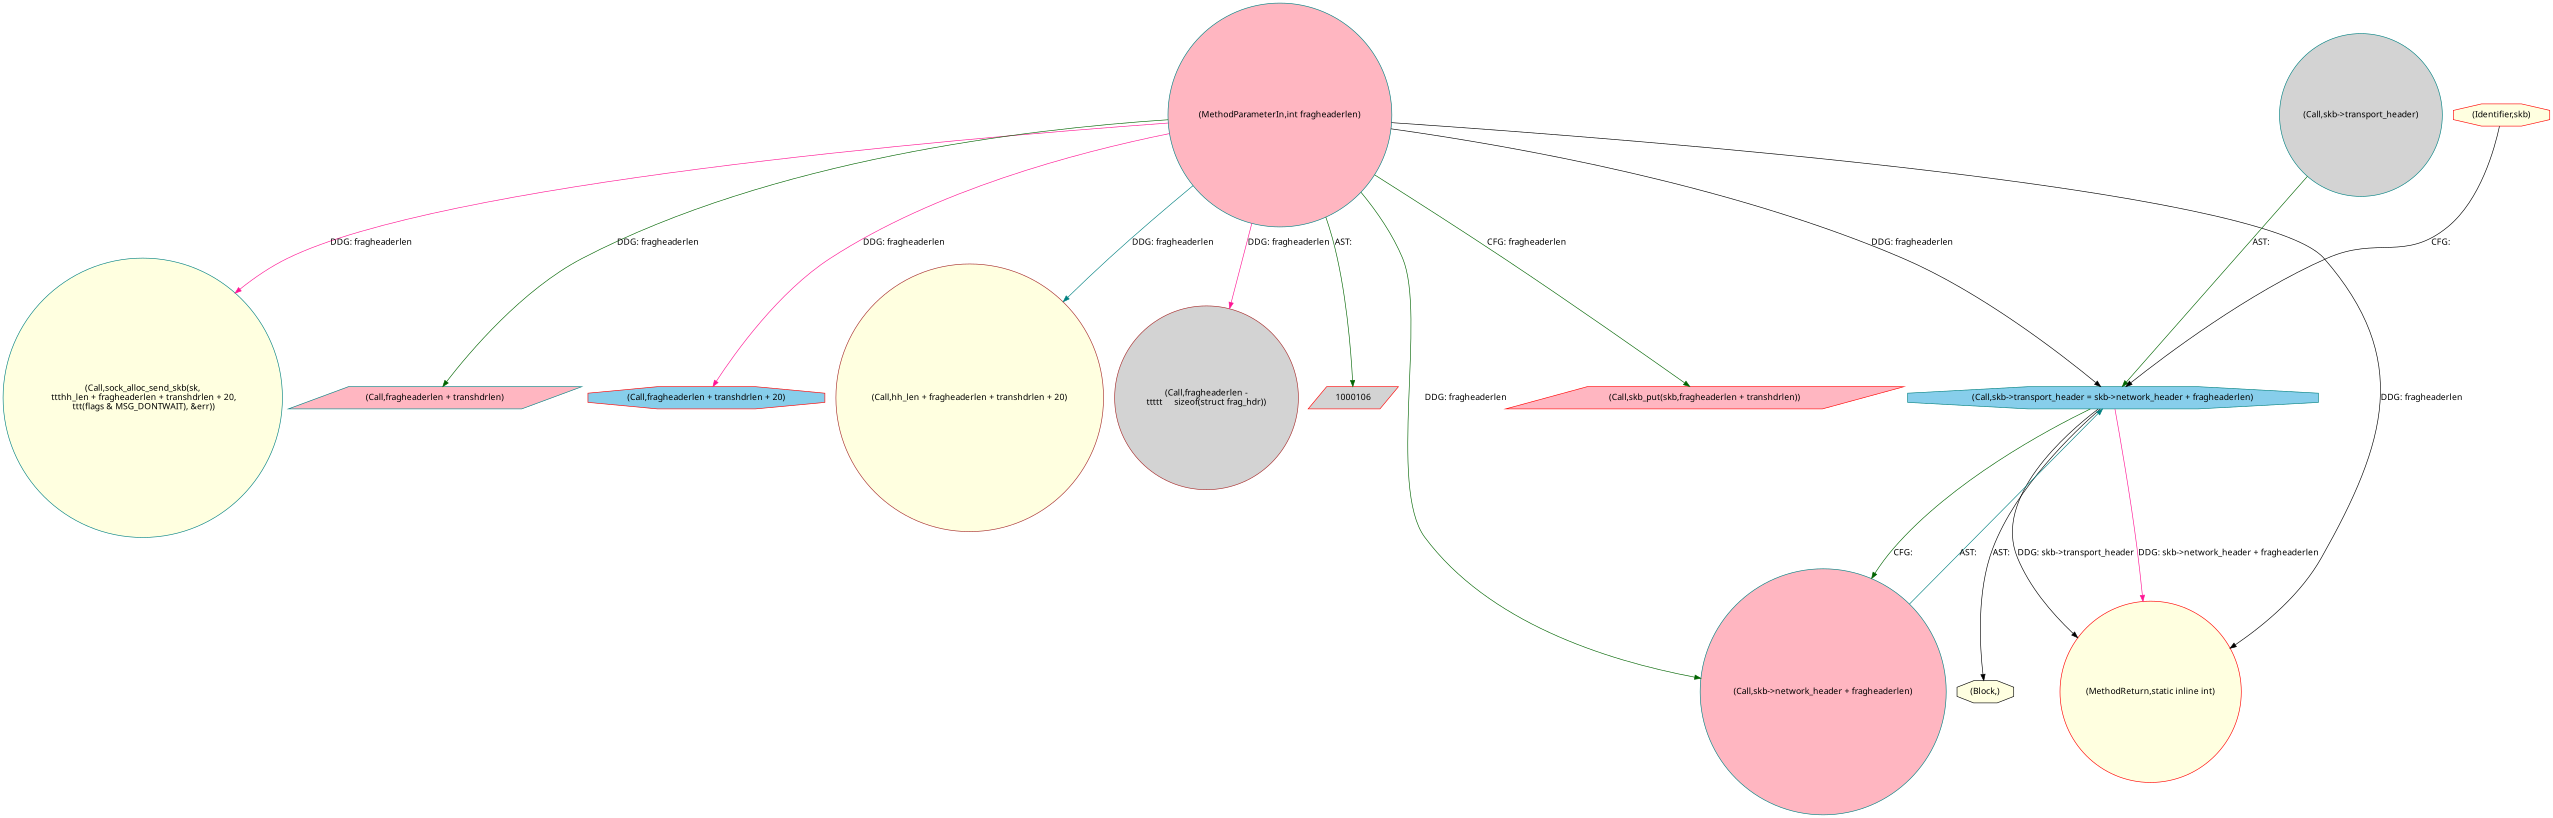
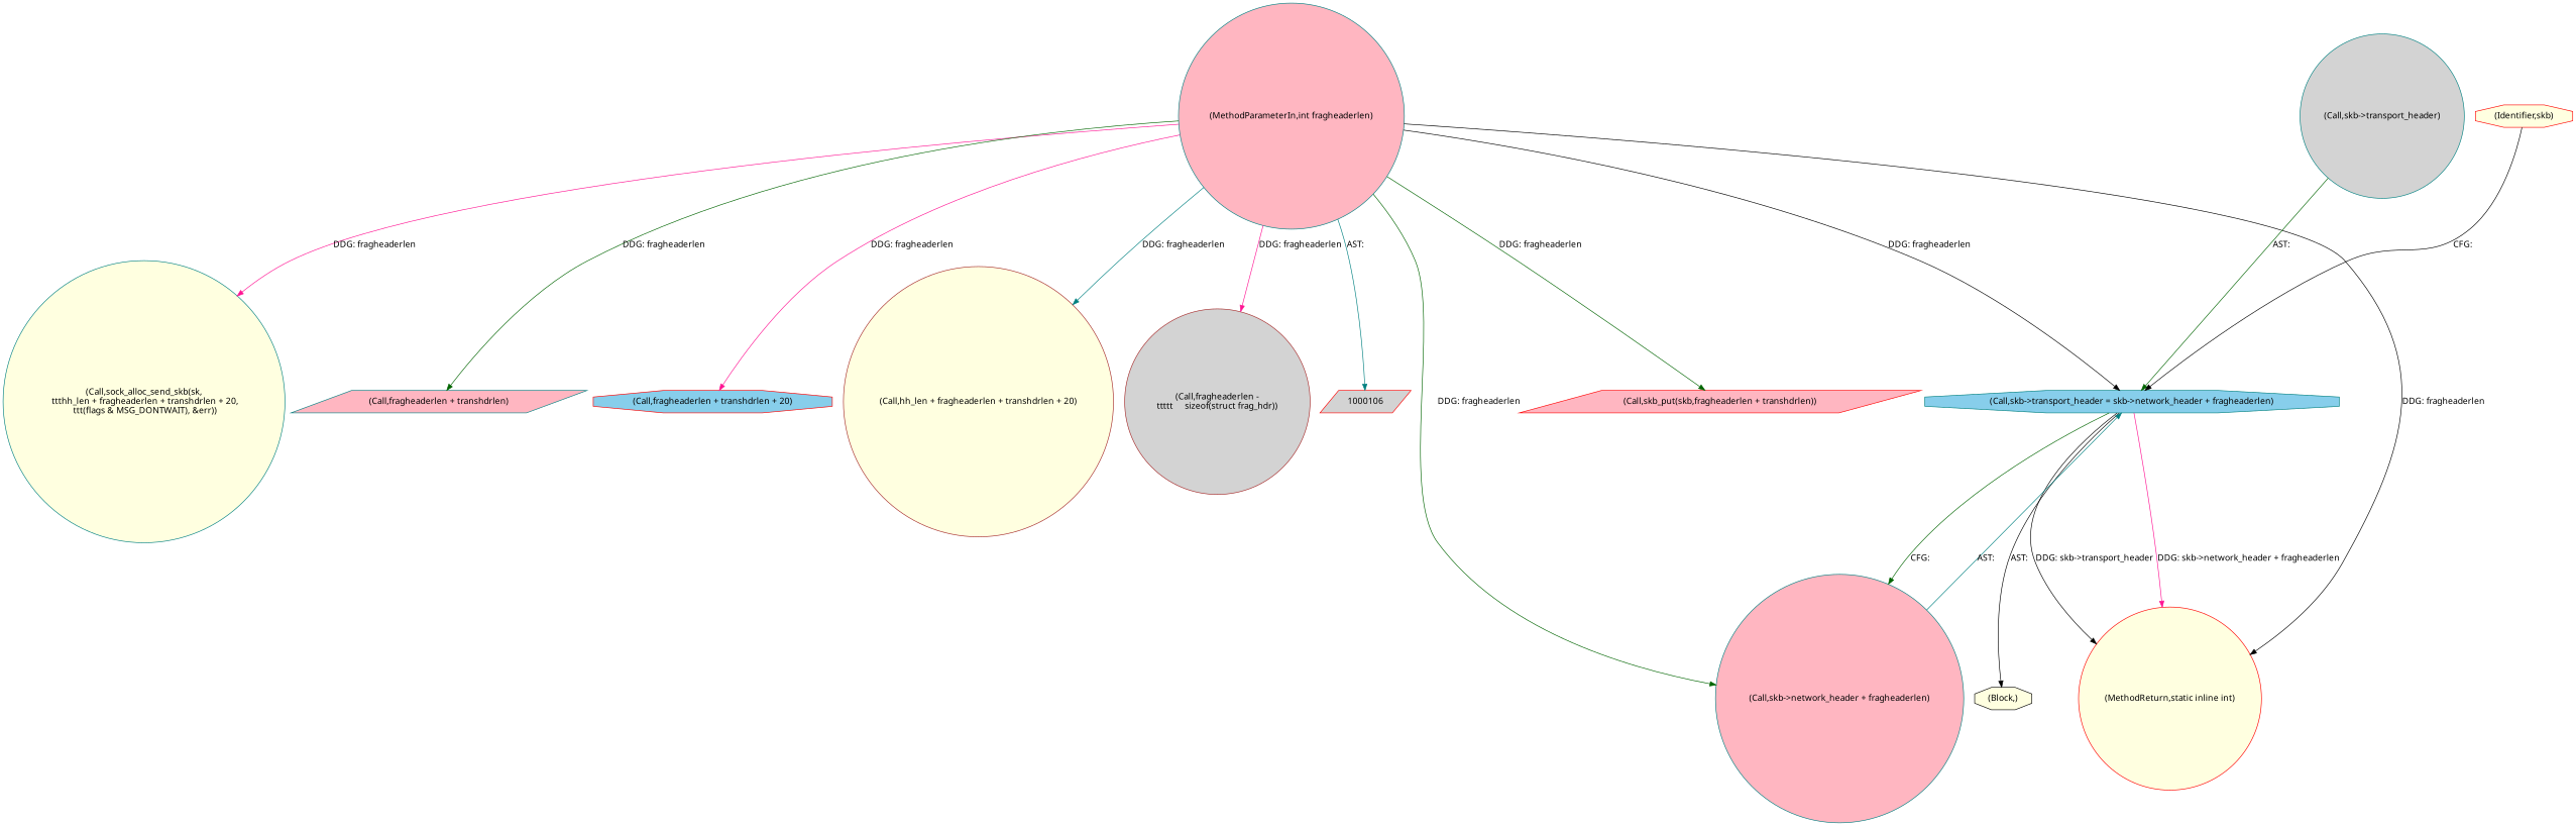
  digraph {
    fontname="Noto Sans"
    node [color=teal fillcolor=lightyellow fontname="Noto Sans" shape=circle style=filled]
    edge [color=black fontname="Noto Sans"]
    n1 [fillcolor=skyblue label="(Call,skb->transport_header = skb->network_header + fragheaderlen)" shape=octagon]
    n2 [color=red label="(MethodReturn,static inline int)"]
    n3 [color=black label="(Block,)" shape=octagon]
    n4 [fillcolor=lightpink label="(Call,skb->network_header + fragheaderlen)"]
    n5 [fillcolor=lightpink label="(MethodParameterIn,int fragheaderlen)"]
    n6 [color=red fillcolor=lightpink label="(Call,skb_put(skb,fragheaderlen + transhdrlen))" shape=parallelogram]
    n7 [label="(Call,sock_alloc_send_skb(sk,\n \t\t\thh_len + fragheaderlen + transhdrlen + 20,\n \t\t\t(flags & MSG_DONTWAIT), &err))"]
    n8 [fillcolor=lightpink label="(Call,fragheaderlen + transhdrlen)" shape=parallelogram]
    n9 [color=red fillcolor=skyblue label="(Call,fragheaderlen + transhdrlen + 20)" shape=octagon]
    n10 [color=brown label="(Call,hh_len + fragheaderlen + transhdrlen + 20)"]
    n11 [color=brown fillcolor=lightgrey label="(Call,fragheaderlen -\n\t\t\t\t\t     sizeof(struct frag_hdr))"]
    1000106 [color=red fillcolor=lightgrey shape=parallelogram]
    n13 [fillcolor=lightgrey label="(Call,skb->transport_header)"]
    n14 [color=red label="(Identifier,skb)" shape=octagon]
    n1 -> n2 [color=deeppink label="DDG: skb->network_header + fragheaderlen"]
    n1 -> n2 [label="DDG: skb->transport_header"]
    n1 -> n3 [label="AST: "]
    n1 -> n4 [color=darkgreen label="CFG: "]
    n4 -> n1 [color=teal label="AST: "]
    n5 -> n1 [label="DDG: fragheaderlen"]
    n5 -> n2 [label="DDG: fragheaderlen"]
    n5 -> n4 [color=darkgreen label="DDG: fragheaderlen"]
-   n5 -> n6 [color=darkgreen label="CFG: fragheaderlen"]
+   n5 -> n6 [color=darkgreen label="DDG: fragheaderlen"]
    n5 -> n7 [color=deeppink label="DDG: fragheaderlen"]
    n5 -> n8 [color=darkgreen label="DDG: fragheaderlen"]
    n5 -> n9 [color=deeppink label="DDG: fragheaderlen"]
    n5 -> n10 [color=teal label="DDG: fragheaderlen"]
    n5 -> n11 [color=deeppink label="DDG: fragheaderlen"]
-   n5 -> 1000106 [color=darkgreen label="AST: "]
+   n5 -> 1000106 [color=teal label="AST: "]
    n13 -> n1 [color=darkgreen label="AST: "]
    n14 -> n1 [label="CFG: "]
  }
